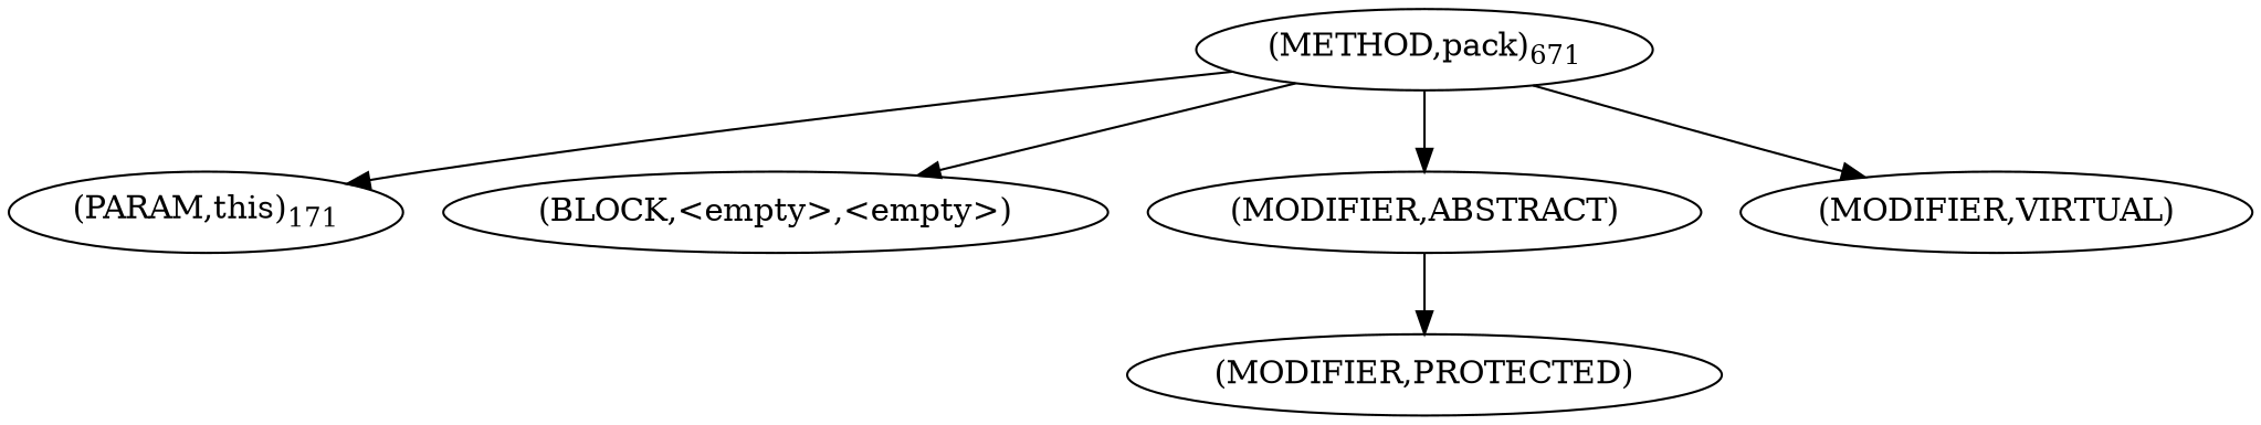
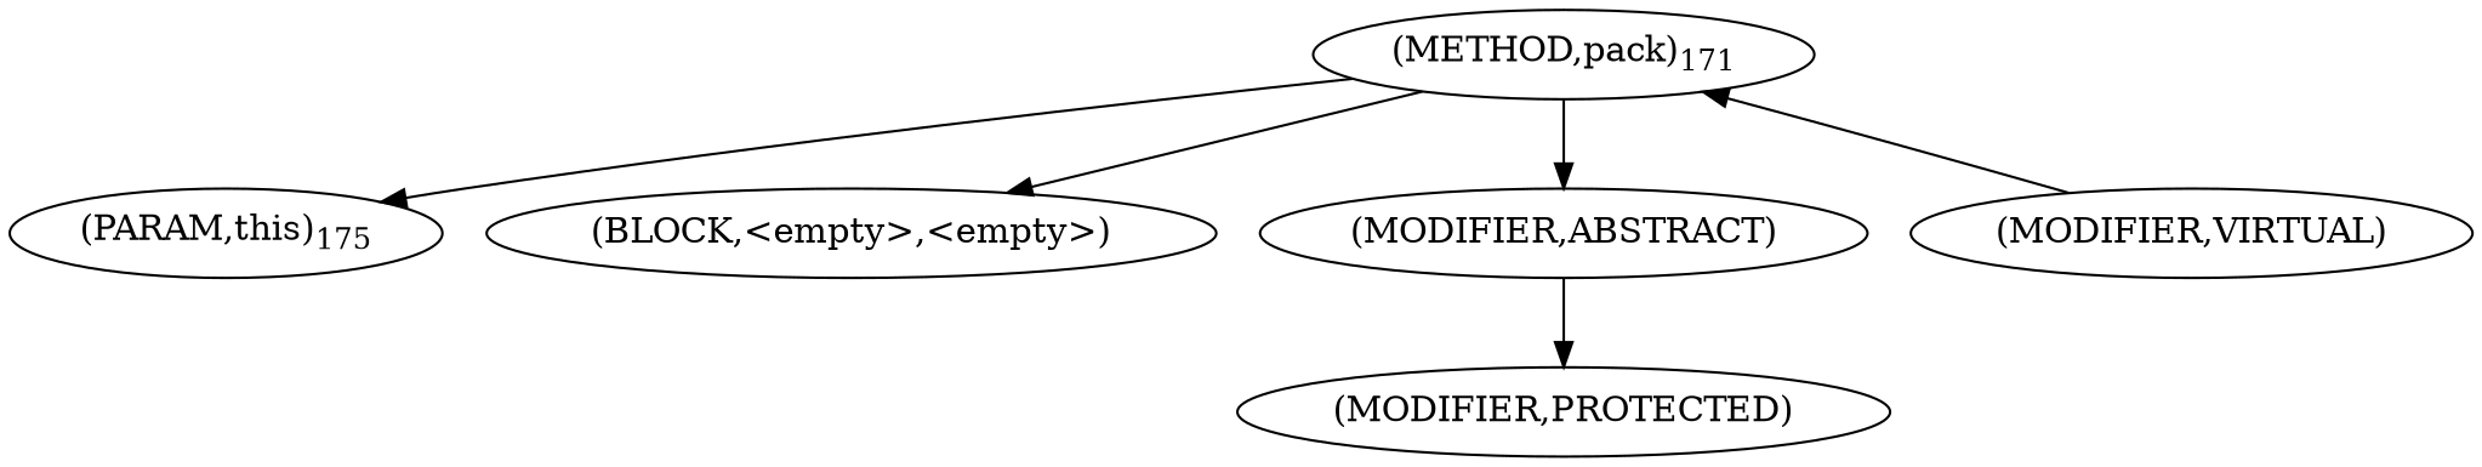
  digraph {
-   n1 [label=<(METHOD,pack)<SUB>671</SUB>>]
-   n2 [label=<(PARAM,this)<SUB>171</SUB>>]
+   n1 [label=<(METHOD,pack)<SUB>171</SUB>>]
+   n2 [label=<(PARAM,this)<SUB>175</SUB>>]
    n3 [label=<(BLOCK,&lt;empty&gt;,&lt;empty&gt;)>]
    n4 [label=<(MODIFIER,ABSTRACT)>]
    n5 [label=<(MODIFIER,VIRTUAL)>]
    n6 [label=<(MODIFIER,PROTECTED)>]
    n1 -> n2
    n1 -> n3
    n1 -> n4
-   n1 -> n5
+   n5 -> n1
    n4 -> n6
  }
